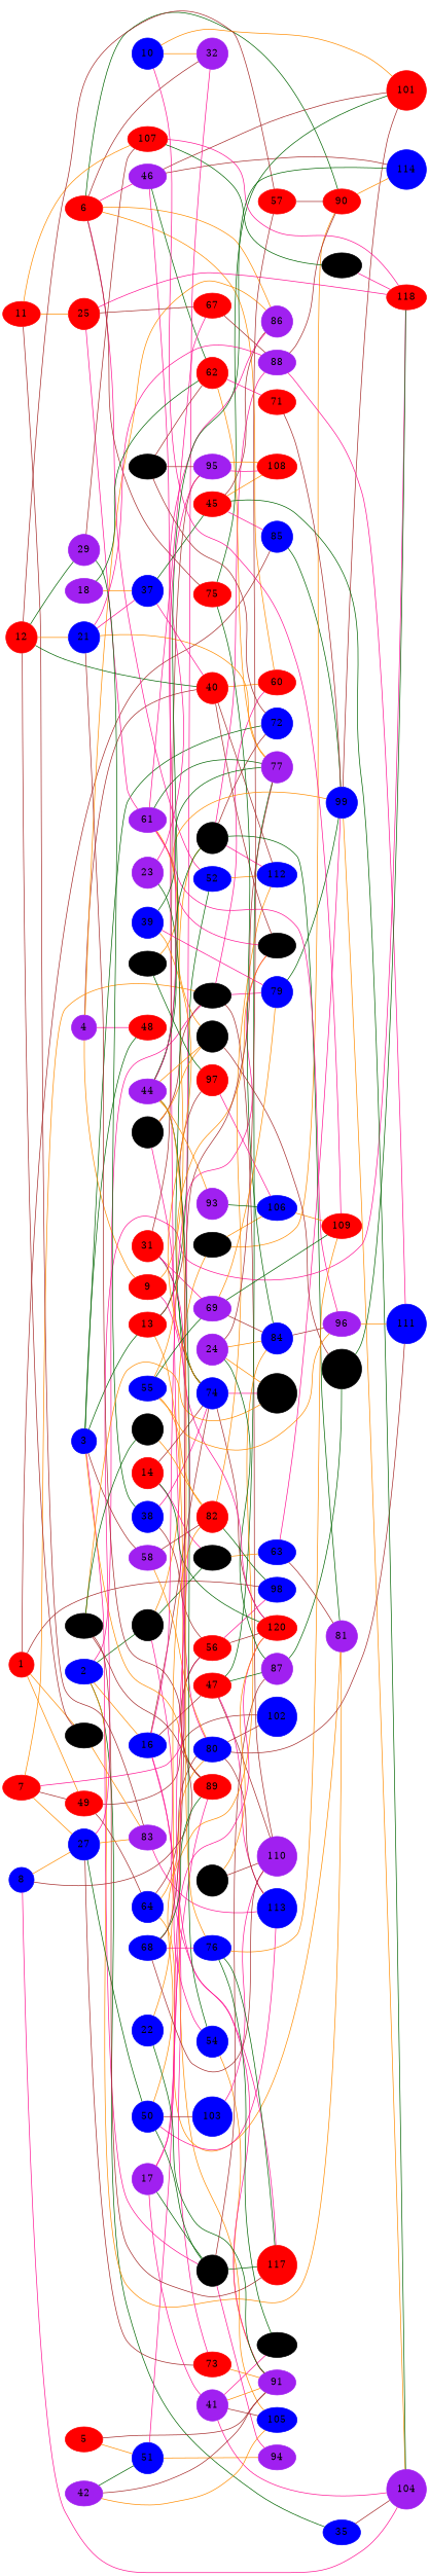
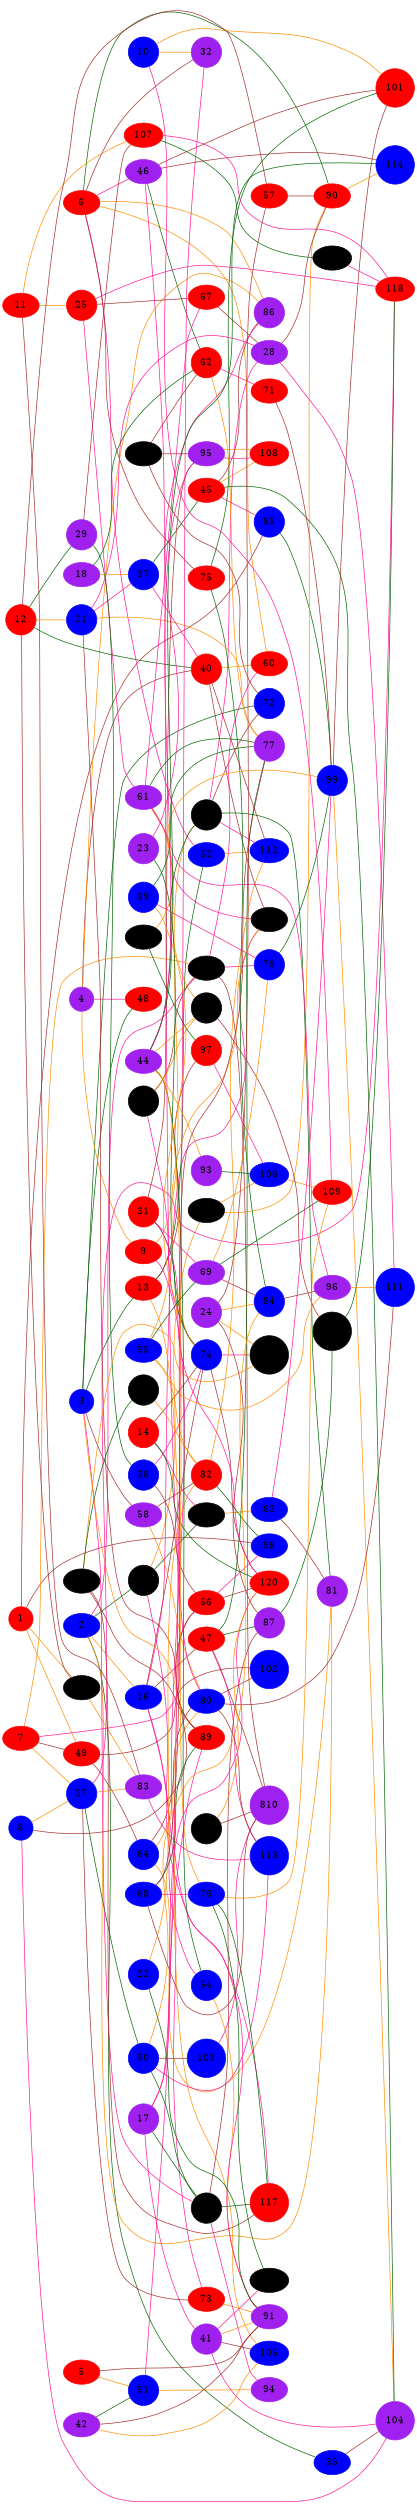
  graph {
    rankdir=LR
    node [color=blue shape=ellipse style=filled]
    edge [color=darkorange]
    1 [color=red shape=circle]
    49 [color=red]
    66 [color=black]
    85 [shape=circle]
    98
    64 [shape=circle]
    102 [shape=circle]
    83 [color=purple]
    99 [shape=circle]
    15 [color=black shape=circle]
    2
    16
    26 [color=black]
    35
    81 [color=purple shape=circle]
    30 [color=black]
    36 [color=black]
    117 [color=red shape=circle]
    74 [shape=circle]
    47 [color=red]
    54 [shape=circle]
    73 [color=red]
    92 [color=black]
    60 [color=red]
    79 [shape=circle]
-   110 [color=purple shape=circle]
+   110 [color=purple shape=circle label=810]
    104 [color=purple shape=circle]
    3 [shape=circle]
    13 [color=red]
    48 [color=red]
    58 [color=purple]
    70 [color=black shape=circle]
    72 [shape=circle]
    89 [color=red]
    52
    97 [color=red shape=circle]
    105
    82 [color=red shape=circle]
    80
    87 [color=purple shape=circle]
    94 [color=purple]
    4 [color=purple shape=circle]
    9 [color=red]
    40 [color=red shape=circle]
    86 [color=purple shape=circle]
    91 [color=purple]
    59 [color=black shape=circle]
    112
    5 [color=red]
    51 [shape=circle]
    6 [color=red]
    32 [color=purple shape=circle]
    46 [color=purple]
    75 [color=red]
    90 [color=red]
    101 [color=red shape=circle]
    62 [color=red shape=circle]
    114 [shape=circle]
    84 [shape=circle]
    7 [color=red]
    27 [shape=circle]
    56 [color=red]
    118 [color=red]
    50 [shape=circle]
    120 [color=red]
    8 [shape=circle]
-   88 [color=purple]
+   88 [color=purple label=28]
    10 [shape=circle]
    109 [color=red]
    11 [color=red]
    25 [color=red shape=circle]
    107 [color=red]
    61 [color=purple]
    67 [color=red]
    113 [shape=circle]
    116 [color=black]
    12 [color=red shape=circle]
    21 [shape=circle]
    29 [color=purple shape=circle]
    57 [color=red]
    37 [shape=circle]
    77 [color=purple shape=circle]
    38 [shape=circle]
    106
    14 [color=red shape=circle]
    63
    119 [color=black shape=circle]
    17 [color=purple shape=circle]
    41 [color=purple shape=circle]
    100 [color=black]
    18 [color=purple]
    45 [color=red]
    71 [color=red]
    19 [color=black shape=circle]
    78 [color=black shape=circle]
    115 [color=black shape=circle]
    20 [color=black]
    53 [color=black shape=circle]
    111 [shape=circle]
    22 [shape=circle]
    23 [color=purple shape=circle]
    24 [color=purple shape=circle]
    96 [color=purple]
    103 [shape=circle]
    108 [color=red]
    31 [color=red shape=circle]
    69 [color=purple]
    95 [color=purple]
    33 [color=black]
    39 [shape=circle]
    42 [color=purple]
    43 [color=black]
    44 [color=purple]
    76
    93 [color=purple shape=circle]
    55
    65 [color=black shape=circle]
    68
    1 -- 49
    1 -- 66
    1 -- 85 [color=brown]
    1 -- 98 [color=brown]
    49 -- 64 [color=brown]
    49 -- 102 [color=brown]
    66 -- 83
    85 -- 99 [color=darkgreen]
    64 -- 81
    64 -- 80
    64 -- 80 [color=brown]
    83 -- 113 [color=deeppink]
    99 -- 104
    99 -- 101 [color=brown]
    15 -- 30 [color=darkgreen]
    15 -- 36
    15 -- 117 [color=deeppink]
    2 -- 15 [color=darkgreen]
    2 -- 16
    2 -- 26 [color=deeppink]
    2 -- 35 [color=darkgreen]
    2 -- 81
    16 -- 74 [color=brown]
    16 -- 47 [color=brown]
    16 -- 54 [color=deeppink]
    16 -- 73 [color=deeppink]
    16 -- 92 [color=deeppink]
    26 -- 60 [color=deeppink]
    26 -- 79 [color=deeppink]
    26 -- 110 [color=brown]
    35 -- 104 [color=brown]
    30 -- 63
    36 -- 90
    36 -- 106
    74 -- 120 [color=brown]
    74 -- 119 [color=deeppink]
    47 -- 110 [color=brown]
    47 -- 87 [color=darkgreen]
    47 -- 113 [color=deeppink]
    47 -- 77 [color=darkgreen]
    54 -- 91
    73 -- 91
    79 -- 99 [color=darkgreen]
    3 -- 13 [color=darkgreen]
    3 -- 48 [color=darkgreen]
    3 -- 58 [color=brown]
    3 -- 70 [color=deeppink]
    3 -- 72 [color=darkgreen]
    3 -- 89
    13 -- 52 [color=darkgreen]
    13 -- 97 [color=brown]
    13 -- 105
    58 -- 82 [color=brown]
    58 -- 80
    70 -- 117 [color=darkgreen]
    70 -- 87 [color=brown]
    70 -- 94 [color=deeppink]
    52 -- 112
    97 -- 106 [color=deeppink]
    82 -- 98 [color=darkgreen]
    82 -- 112
    80 -- 102 [color=brown]
    80 -- 113 [color=brown]
    80 -- 111 [color=brown]
    87 -- 115 [color=darkgreen]
    4 -- 48 [color=deeppink]
    4 -- 9
    4 -- 40 [color=brown]
    4 -- 86
    9 -- 91 [color=deeppink]
    9 -- 59
    40 -- 92 [color=brown]
    40 -- 60
    40 -- 112 [color=brown]
    59 -- 81 [color=darkgreen]
    59 -- 72 [color=brown]
    59 -- 112 [color=deeppink]
    59 -- 88 [color=deeppink]
    5 -- 91 [color=brown]
    5 -- 51
    51 -- 89 [color=deeppink]
    51 -- 94
    6 -- 60
    6 -- 52 [color=deeppink]
    6 -- 86
    6 -- 32 [color=brown]
    6 -- 46 [color=deeppink]
    6 -- 75 [color=brown]
    6 -- 90 [color=darkgreen]
    46 -- 80 [color=deeppink]
    46 -- 101 [color=brown]
    46 -- 62 [color=darkgreen]
    46 -- 114 [color=brown]
    75 -- 101 [color=darkgreen]
    75 -- 84 [color=darkgreen]
    90 -- 114
    62 -- 77
    62 -- 71 [color=deeppink]
    84 -- 96 [color=brown]
    7 -- 49 [color=brown]
    7 -- 26
    7 -- 27
    7 -- 56 [color=deeppink]
    27 -- 83
    27 -- 73 [color=brown]
    27 -- 118 [color=deeppink]
    27 -- 50 [color=darkgreen]
    56 -- 98 [color=deeppink]
    56 -- 120 [color=brown]
    50 -- 70 [color=darkgreen]
    50 -- 84
    50 -- 113 [color=deeppink]
    50 -- 103 [color=brown]
    8 -- 104 [color=deeppink]
    8 -- 27
    8 -- 56 [color=brown]
    88 -- 90 [color=brown]
    88 -- 111 [color=deeppink]
    10 -- 32
    10 -- 101
    10 -- 109 [color=deeppink]
    11 -- 83 [color=brown]
    11 -- 25
    11 -- 107
    25 -- 118 [color=deeppink]
    25 -- 61 [color=deeppink]
    25 -- 67 [color=brown]
    107 -- 118 [color=deeppink]
    107 -- 116 [color=darkgreen]
    61 -- 92 [color=deeppink]
    61 -- 67 [color=deeppink]
    61 -- 77 [color=darkgreen]
    61 -- 78
    61 -- 96 [color=deeppink]
    67 -- 88 [color=brown]
    116 -- 118 [color=deeppink]
    12 -- 66 [color=brown]
    12 -- 40 [color=darkgreen]
    12 -- 21
    12 -- 29 [color=darkgreen]
    12 -- 57 [color=brown]
    21 -- 89 [color=brown]
    21 -- 88 [color=deeppink]
    21 -- 37 [color=deeppink]
    21 -- 77
    29 -- 107 [color=brown]
    29 -- 38 [color=darkgreen]
    57 -- 90 [color=brown]
    37 -- 40 [color=deeppink]
    37 -- 45 [color=darkgreen]
    38 -- 74 [color=deeppink]
    38 -- 56 [color=brown]
    106 -- 109
    14 -- 30 [color=deeppink]
    14 -- 74 [color=brown]
    14 -- 120 [color=darkgreen]
    63 -- 99 [color=deeppink]
    63 -- 81 [color=brown]
    17 -- 70 [color=darkgreen]
    17 -- 32 [color=deeppink]
    17 -- 120 [color=deeppink]
    17 -- 41 [color=deeppink]
    41 -- 104 [color=deeppink]
    41 -- 105 [color=brown]
    41 -- 91
    41 -- 100 [color=deeppink]
    18 -- 62 [color=darkgreen]
    18 -- 37
    45 -- 85 [color=deeppink]
    45 -- 104 [color=darkgreen]
    45 -- 86 [color=brown]
    45 -- 108
    71 -- 99 [color=brown]
    19 -- 26 [color=brown]
    19 -- 74 [color=deeppink]
    19 -- 78
    78 -- 115 [color=brown]
    115 -- 118 [color=darkgreen]
    20 -- 117 [color=brown]
    20 -- 89 [color=brown]
    20 -- 119
    20 -- 53 [color=darkgreen]
    53 -- 82
    22 -- 82
    22 -- 91 [color=darkgreen]
    23 -- 74 [color=darkgreen]
    23 -- 86 [color=deeppink]
-   24 -- 87 [color=darkgreen]
+   24 -- 87 [color=brown]
    24 -- 84
    24 -- 57 [color=brown]
    24 -- 119
    96 -- 111
    103 -- 110 [color=deeppink]
    31 -- 74 [color=darkgreen]
    31 -- 120 [color=deeppink]
    31 -- 69 [color=deeppink]
    31 -- 95 [color=brown]
    69 -- 79
    69 -- 84 [color=brown]
    69 -- 109 [color=darkgreen]
    95 -- 108 [color=deeppink]
    95 -- 108
    33 -- 99
    33 -- 97 [color=darkgreen]
    39 -- 74
    39 -- 79 [color=deeppink]
    39 -- 77 [color=darkgreen]
    42 -- 105
    42 -- 91 [color=brown]
    42 -- 51 [color=darkgreen]
    43 -- 72 [color=brown]
    43 -- 62 [color=brown]
    43 -- 95 [color=brown]
    44 -- 54 [color=darkgreen]
    44 -- 59 [color=darkgreen]
    44 -- 114 [color=darkgreen]
    44 -- 78
    44 -- 95 [color=deeppink]
    44 -- 76
    44 -- 93
    76 -- 117 [color=darkgreen]
    76 -- 109
    76 -- 100 [color=darkgreen]
    93 -- 106 [color=darkgreen]
    55 -- 92
    55 -- 82
    55 -- 96
    55 -- 69 [color=darkgreen]
    65 -- 110 [color=brown]
    65 -- 120
    68 -- 110 [color=brown]
    68 -- 89 [color=darkgreen]
    68 -- 77 [color=brown]
    68 -- 76 [color=deeppink]
  }
